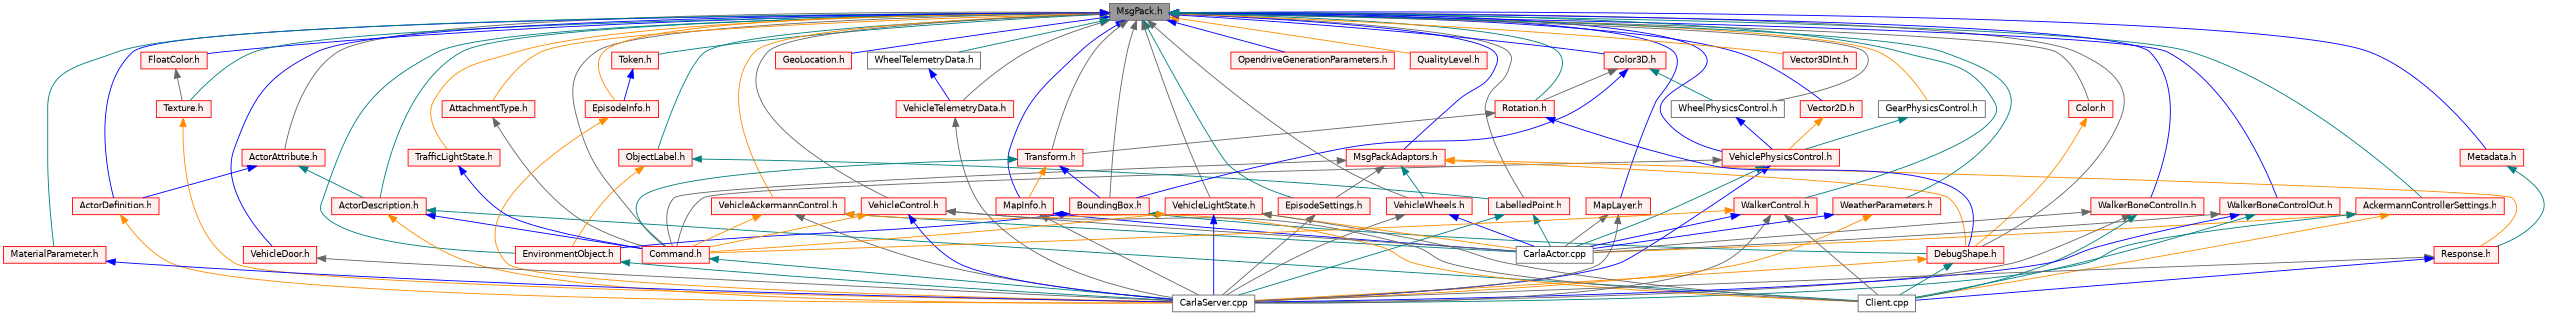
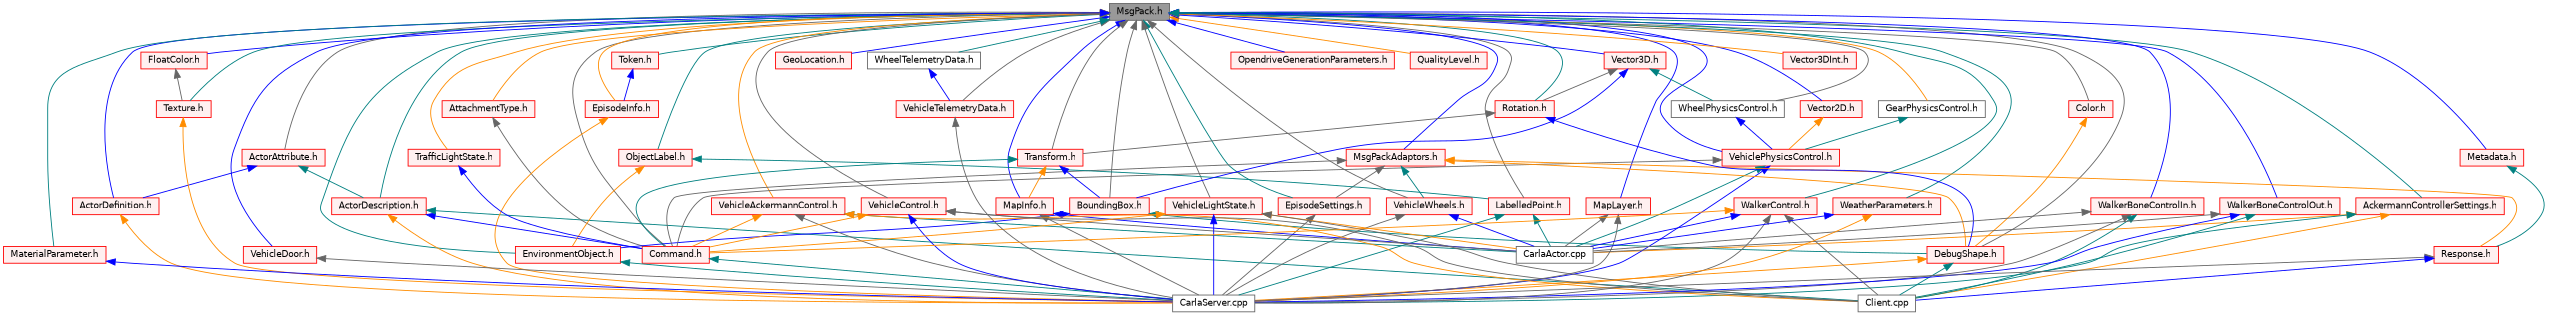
  digraph {
    node [color=red fillcolor="#FFF0F0" fontname=Helvetica fontsize=10 shape=box style=filled]
    edge [color=gray40 dir=back fontname=Helvetica fontsize=10 labelfontname=Helvetica labelfontsize=10 style=solid]
    n1 [color=gray40 fillcolor=grey60 fontcolor=black height=0.2 label="MsgPack.h" width=0.4]
    n2 [height=0.2 label="AckermannControllerSettings.h" width=0.4]
    n3 [height=0.2 label="ActorAttribute.h" width=0.4]
    n4 [height=0.2 label="ActorDefinition.h" width=0.4]
    n5 [height=0.2 label="ActorDescription.h" width=0.4]
    n6 [height=0.2 label="Command.h" width=0.4]
    n7 [height=0.2 label="AttachmentType.h" width=0.4]
    n8 [height=0.2 label="BoundingBox.h" width=0.4]
    n9 [height=0.2 label="DebugShape.h" width=0.4]
    n10 [height=0.2 label="EnvironmentObject.h" width=0.4]
    n11 [height=0.2 label="Color.h" width=0.4]
    n12 [height=0.2 label="EpisodeInfo.h" width=0.4]
    n13 [height=0.2 label="EpisodeSettings.h" width=0.4]
    n14 [height=0.2 label="FloatColor.h" width=0.4]
    n15 [height=0.2 label="Texture.h" width=0.4]
    n16 [color=grey40 fillcolor=white height=0.2 label="GearPhysicsControl.h" width=0.4]
    n17 [height=0.2 label="VehiclePhysicsControl.h" width=0.4]
    n18 [height=0.2 label="GeoLocation.h" width=0.4]
    n19 [height=0.2 label="LabelledPoint.h" width=0.4]
    n20 [height=0.2 label="MapInfo.h" width=0.4]
    n21 [height=0.2 label="MapLayer.h" width=0.4]
    n22 [height=0.2 label="MaterialParameter.h" width=0.4]
    n23 [height=0.2 label="Metadata.h" width=0.4]
    n24 [height=0.2 label="MsgPackAdaptors.h" width=0.4]
    n25 [height=0.2 label="VehicleWheels.h" width=0.4]
    n26 [height=0.2 label="ObjectLabel.h" width=0.4]
    n27 [height=0.2 label="OpendriveGenerationParameters.h" width=0.4]
    n28 [height=0.2 label="QualityLevel.h" width=0.4]
    n29 [height=0.2 label="Rotation.h" width=0.4]
    n30 [height=0.2 label="Transform.h" width=0.4]
    n31 [height=0.2 label="Token.h" width=0.4]
    n32 [height=0.2 label="TrafficLightState.h" width=0.4]
    n33 [height=0.2 label="Vector2D.h" width=0.4]
-   n34 [height=0.2 label="Color3D.h" width=0.4]
+   n34 [height=0.2 label="Vector3D.h" width=0.4]
    n35 [color=grey40 fillcolor=white height=0.2 label="WheelPhysicsControl.h" width=0.4]
    n36 [height=0.2 label="Vector3DInt.h" width=0.4]
    n37 [height=0.2 label="VehicleAckermannControl.h" width=0.4]
    n38 [height=0.2 label="VehicleControl.h" width=0.4]
    n39 [height=0.2 label="VehicleDoor.h" width=0.4]
    n40 [height=0.2 label="VehicleLightState.h" width=0.4]
    n41 [height=0.2 label="VehicleTelemetryData.h" width=0.4]
    n42 [height=0.2 label="WalkerBoneControlIn.h" width=0.4]
    n43 [height=0.2 label="WalkerBoneControlOut.h" width=0.4]
    n44 [height=0.2 label="WalkerControl.h" width=0.4]
    n45 [height=0.2 label="WeatherParameters.h" width=0.4]
    n46 [color=grey40 fillcolor=white height=0.2 label="WheelTelemetryData.h" width=0.4]
    n47 [color=grey40 fillcolor=white height=0.2 label="CarlaActor.cpp" width=0.4]
    n48 [color=grey40 fillcolor=white height=0.2 label="CarlaServer.cpp" width=0.4]
    n49 [color=grey40 fillcolor=white height=0.2 label="Client.cpp" width=0.4]
    n50 [height=0.2 label="Response.h" width=0.4]
    n1 -> n2 [color=teal]
    n1 -> n3
    n1 -> n4 [color=blue]
    n1 -> n5 [color=teal]
    n1 -> n6
    n1 -> n7 [color=darkorange]
    n1 -> n8
    n1 -> n9
    n1 -> n10 [color=teal]
    n1 -> n11
    n1 -> n12 [color=darkorange]
    n1 -> n13 [color=teal]
    n1 -> n14 [color=blue]
    n1 -> n15 [color=teal]
    n1 -> n16 [color=darkorange]
    n1 -> n17 [color=blue]
    n1 -> n18 [color=blue]
    n1 -> n19
    n1 -> n20 [color=blue]
    n1 -> n21 [color=blue]
    n1 -> n22 [color=teal]
    n1 -> n23 [color=blue]
    n1 -> n24 [color=blue]
    n1 -> n25
    n1 -> n26 [color=teal]
    n1 -> n27 [color=blue]
    n1 -> n28 [color=darkorange]
    n1 -> n29 [color=teal]
    n1 -> n30
    n1 -> n31 [color=teal]
    n1 -> n32 [color=darkorange]
    n1 -> n33 [color=blue]
    n1 -> n34 [color=blue]
    n1 -> n35
    n1 -> n36 [color=darkorange]
    n1 -> n37 [color=darkorange]
    n1 -> n38
    n1 -> n39 [color=blue]
    n1 -> n40
    n1 -> n41
    n1 -> n42 [color=blue]
    n1 -> n43 [color=blue]
    n1 -> n44 [color=teal]
    n1 -> n45 [color=teal]
    n1 -> n46 [color=teal]
    n2 -> n47 [color=darkorange]
    n2 -> n48 [color=teal]
    n2 -> n49 [color=darkorange]
    n3 -> n4 [color=blue]
    n3 -> n5 [color=teal]
    n4 -> n48 [color=darkorange]
    n5 -> n6 [color=blue]
    n5 -> n48 [color=darkorange]
    n5 -> n49 [color=teal]
    n6 -> n48 [color=teal]
    n7 -> n6
    n8 -> n9 [color=teal]
    n8 -> n10 [color=blue]
    n9 -> n48 [color=darkorange]
    n9 -> n49 [color=teal]
    n10 -> n48 [color=teal]
    n11 -> n9 [color=darkorange]
    n12 -> n48 [color=darkorange]
    n13 -> n48
    n14 -> n15
    n15 -> n48 [color=darkorange]
    n16 -> n17 [color=teal]
    n17 -> n6
    n17 -> n47 [color=teal]
    n17 -> n48 [color=blue]
    n19 -> n47 [color=teal]
    n19 -> n48 [color=teal]
    n20 -> n47 [color=blue]
    n20 -> n48
    n21 -> n47
    n21 -> n48
    n22 -> n48 [color=blue]
    n23 -> n50 [color=teal]
    n24 -> n6
    n24 -> n9 [color=darkorange]
    n24 -> n13
    n24 -> n25 [color=teal]
    n24 -> n50 [color=darkorange]
    n25 -> n47 [color=blue]
    n25 -> n48
    n26 -> n10 [color=darkorange]
    n26 -> n19 [color=teal]
    n29 -> n9 [color=blue]
    n29 -> n30
    n30 -> n6 [color=teal]
    n30 -> n8 [color=blue]
    n30 -> n20 [color=darkorange]
    n31 -> n12 [color=blue]
    n32 -> n6 [color=blue]
    n33 -> n17 [color=darkorange]
    n34 -> n8 [color=blue]
    n34 -> n29
    n34 -> n35 [color=teal]
    n35 -> n17 [color=blue]
    n37 -> n6 [color=darkorange]
    n37 -> n47 [color=teal]
    n37 -> n48
    n37 -> n49 [color=darkorange]
    n38 -> n6 [color=darkorange]
    n38 -> n47
    n38 -> n48 [color=blue]
    n38 -> n49
    n39 -> n48
    n40 -> n6 [color=darkorange]
    n40 -> n47 [color=darkorange]
    n40 -> n48 [color=blue]
    n40 -> n49
    n41 -> n48
    n42 -> n47
    n42 -> n48
    n42 -> n49 [color=teal]
    n43 -> n47
    n43 -> n48 [color=blue]
    n43 -> n49 [color=teal]
    n44 -> n6 [color=darkorange]
    n44 -> n47 [color=blue]
    n44 -> n48
    n44 -> n49
    n45 -> n47 [color=blue]
    n45 -> n48 [color=darkorange]
    n46 -> n41 [color=blue]
    n50 -> n48
    n50 -> n49 [color=blue]
  }
